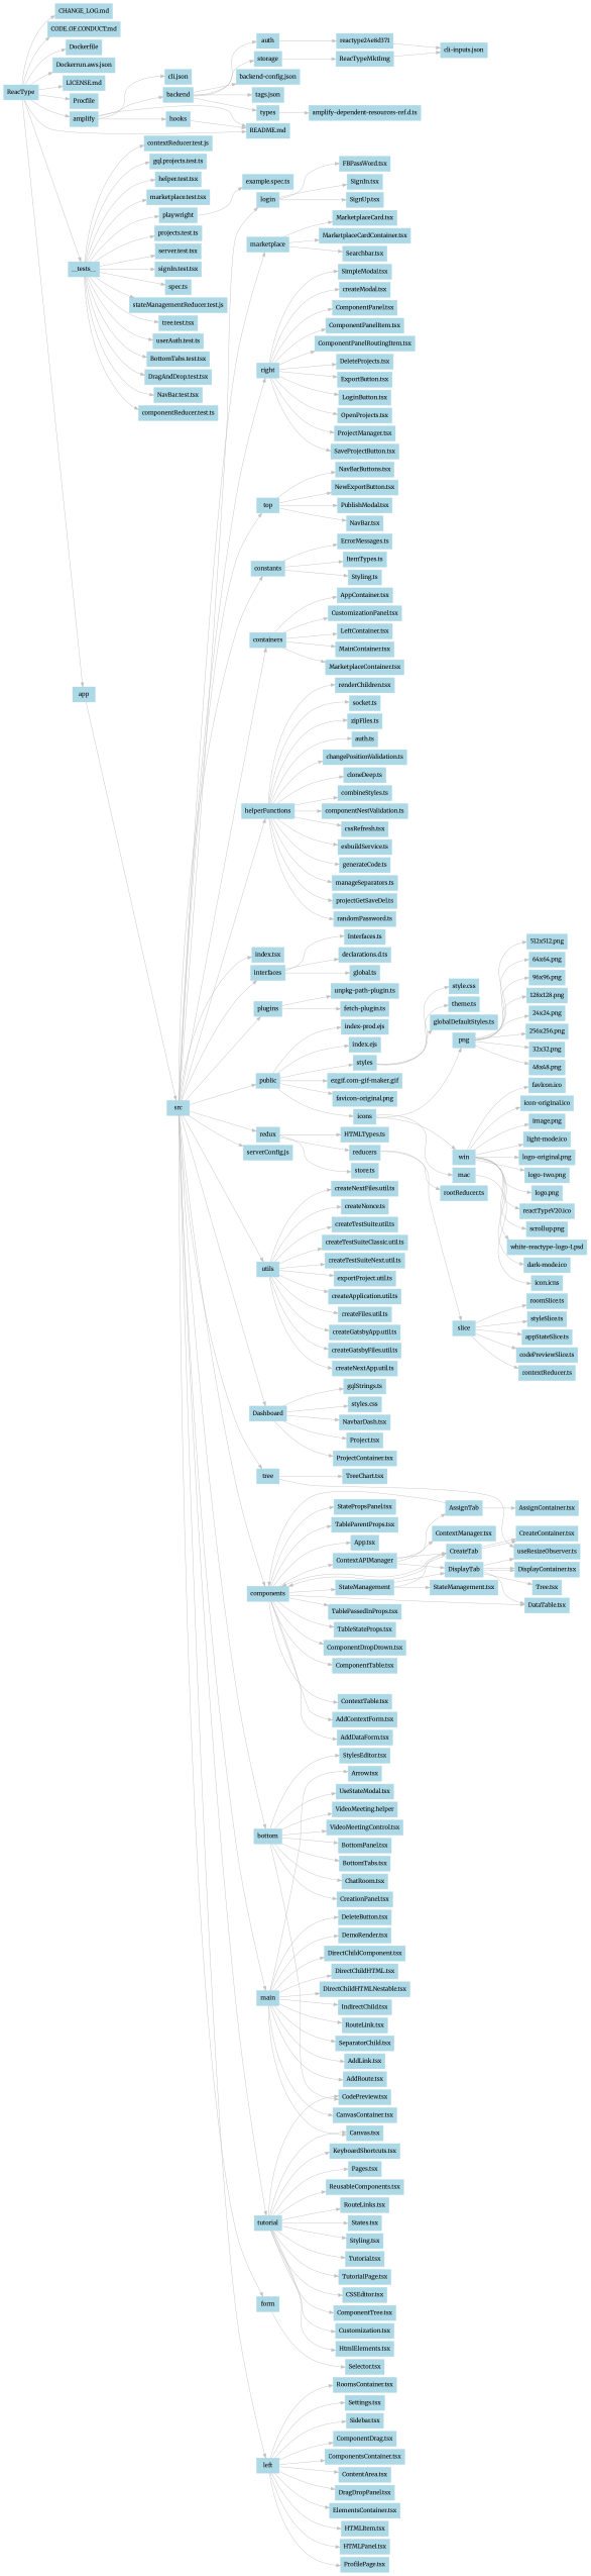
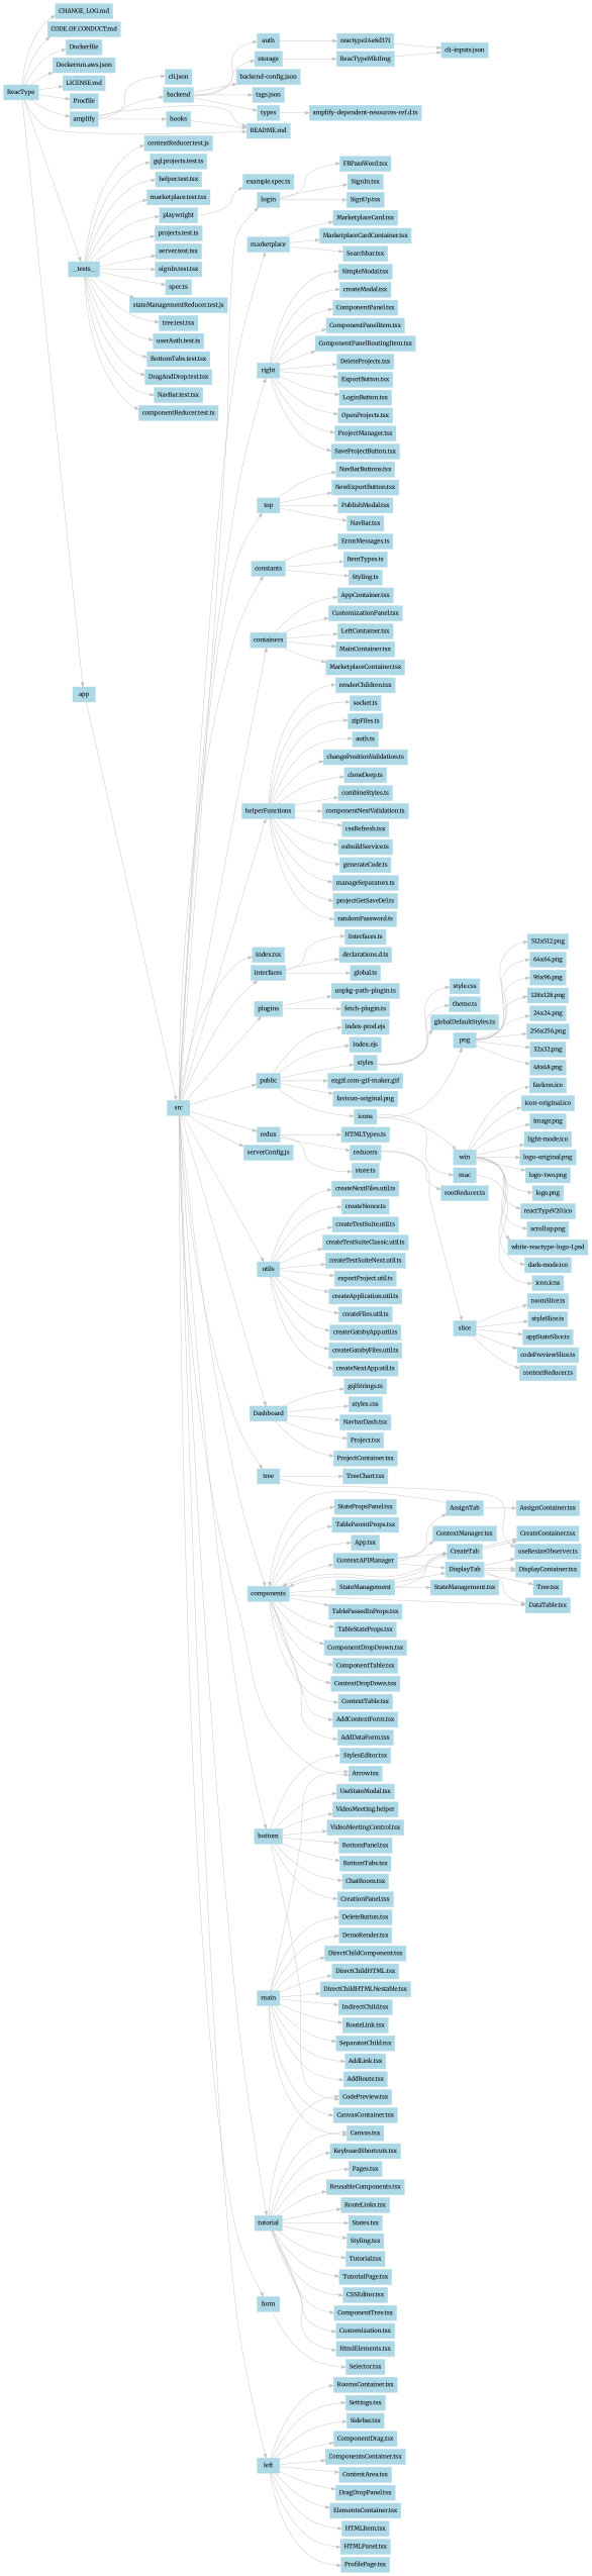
  digraph {
    fontname=Merriweather
    nodesep=0.1
    rankdir=LR
    ranksep=0.3
    node [color=lightblue fontname=Merriweather shape=box style=filled]
    edge [color=gray fontname=Merriweather]
    ReacType
    "CHANGE_LOG.md"
    "CODE_OF_CONDUCT.md"
    Dockerfile
    "Dockerrun.aws.json"
    "LICENSE.md"
    Procfile
    "README.md"
    __tests__
    amplify
    app
    "BottomTabs.test.tsx"
    "DragAndDrop.test.tsx"
    "NavBar.test.tsx"
    "componentReducer.test.ts"
    "contextReducer.test.js"
    "gql.projects.test.ts"
    "helper.test.tsx"
    "marketplace.test.tsx"
    playwright
    "projects.test.ts"
    "server.test.tsx"
    "signIn.test.tsx"
    "spec.ts"
    "stateManagementReducer.test.js"
    "tree.test.tsx"
    "userAuth.test.ts"
    backend
    "cli.json"
    hooks
    src
    "example.spec.ts"
    auth
    "backend-config.json"
    storage
    "tags.json"
    types
    reactype24e8d371
    ReacTypeMktImg
    "amplify-dependent-resources-ref.d.ts"
    "cli-inputs.json"
    Dashboard
    components
    bottom
    form
    left
    login
    main
    marketplace
    right
    top
    constants
    containers
    helperFunctions
    "index.tsx"
    interfaces
    plugins
    public
    redux
    "serverConfig.js"
    tree
    tutorial
    utils
    "NavbarDash.tsx"
    "Project.tsx"
    "ProjectContainer.tsx"
    "gqlStrings.ts"
    "styles.css"
    "App.tsx"
    ContextAPIManager
    "ComponentDropDrown.tsx"
    "ComponentTable.tsx"
+   "ContextDropDown.tsx"
    "ContextTable.tsx"
    "AddContextForm.tsx"
    "AddDataForm.tsx"
    "DataTable.tsx"
    StateManagement
    "StatePropsPanel.tsx"
    "TableParentProps.tsx"
    "TablePassedInProps.tsx"
    "TableStateProps.tsx"
    "BottomPanel.tsx"
    "BottomTabs.tsx"
    "ChatRoom.tsx"
    "CodePreview.tsx"
    "CreationPanel.tsx"
    "StylesEditor.tsx"
    "UseStateModal.tsx"
    n90 [label="VideoMeeting.helper"]
    "VideoMeetingControl.tsx"
    "Selector.tsx"
    "ComponentDrag.tsx"
    "ComponentsContainer.tsx"
    "ContentArea.tsx"
    "DragDropPanel.tsx"
    "ElementsContainer.tsx"
    "HTMLItem.tsx"
    "HTMLPanel.tsx"
    "ProfilePage.tsx"
    "RoomsContainer.tsx"
    "Settings.tsx"
    "Sidebar.tsx"
    "FBPassWord.tsx"
    "SignIn.tsx"
    "SignUp.tsx"
    "AddLink.tsx"
    "AddRoute.tsx"
    "Arrow.tsx"
    "Canvas.tsx"
    "CanvasContainer.tsx"
    "DeleteButton.tsx"
    "DemoRender.tsx"
    "DirectChildComponent.tsx"
    "DirectChildHTML.tsx"
    "DirectChildHTMLNestable.tsx"
    "IndirectChild.tsx"
    "RouteLink.tsx"
    "SeparatorChild.tsx"
    "MarketplaceCard.tsx"
    "MarketplaceCardContainer.tsx"
    "Searchbar.tsx"
    "ComponentPanel.tsx"
    "ComponentPanelItem.tsx"
    "ComponentPanelRoutingItem.tsx"
    "DeleteProjects.tsx"
    "ExportButton.tsx"
    "LoginButton.tsx"
    "OpenProjects.tsx"
    "ProjectManager.tsx"
    "SaveProjectButton.tsx"
    "SimpleModal.tsx"
    "createModal.tsx"
    "NavBar.tsx"
    "NavBarButtons.tsx"
    "NewExportButton.tsx"
    "PublishModal.tsx"
    "ErrorMessages.ts"
    "ItemTypes.ts"
    "Styling.ts"
    "AppContainer.tsx"
    "CustomizationPanel.tsx"
    "LeftContainer.tsx"
    "MainContainer.tsx"
    "MarketplaceContainer.tsx"
    "auth.ts"
    "changePositionValidation.ts"
    "cloneDeep.ts"
    "combineStyles.ts"
    "componentNestValidation.ts"
    "cssRefresh.tsx"
    "esbuildService.ts"
    "generateCode.ts"
    "manageSeparators.ts"
    "projectGetSaveDel.ts"
    "randomPassword.ts"
    "renderChildren.tsx"
    "socket.ts"
    "zipFiles.ts"
    "Interfaces.ts"
    "declarations.d.ts"
    "global.ts"
    "fetch-plugin.ts"
    "unpkg-path-plugin.ts"
    "ezgif.com-gif-maker.gif"
    "favicon-original.png"
    icons
    "index-prod.ejs"
    "index.ejs"
    styles
    "HTMLTypes.ts"
    reducers
    "store.ts"
    "useResizeObserver.ts"
    "TreeChart.tsx"
    "CSSEditor.tsx"
    "ComponentTree.tsx"
    "Customization.tsx"
    "HtmlElements.tsx"
    "KeyboardShortcuts.tsx"
    "Pages.tsx"
    "ReusableComponents.tsx"
    "RouteLinks.tsx"
    "States.tsx"
    "Styling.tsx"
    "Tutorial.tsx"
    "TutorialPage.tsx"
    "createApplication.util.ts"
    "createFiles.util.ts"
    "createGatsbyApp.util.ts"
    "createGatsbyFiles.util.ts"
    "createNextApp.util.ts"
    "createNextFiles.util.ts"
    "createNonce.ts"
    "createTestSuite.util.ts"
    "createTestSuiteClassic.util.ts"
    "createTestSuiteNext.util.ts"
    "exportProject.util.ts"
    AssignTab
    "ContextManager.tsx"
    CreateTab
    DisplayTab
    "StateManagement.tsx"
    "AssignContainer.tsx"
    "CreateContainer.tsx"
    "DisplayContainer.tsx"
    "Tree.tsx"
    mac
    png
    win
    "globalDefaultStyles.ts"
    "style.css"
    "theme.ts"
    "icon.icns"
    "128x128.png"
    "24x24.png"
    "256x256.png"
    "32x32.png"
    "48x48.png"
    "512x512.png"
    "64x64.png"
    "96x96.png"
    "dark-mode.ico"
    "favIcon.ico"
    "icon-original.ico"
    "image.png"
    "light-mode.ico"
    "logo-original.png"
    "logo-two.png"
    "logo.png"
    "reactTypeV20.ico"
    "scrollup.png"
    "white-reactype-logo-1.psd"
    "rootReducer.ts"
    slice
    "appStateSlice.ts"
    "codePreviewSlice.ts"
    "contextReducer.ts"
    "roomSlice.ts"
    "styleSlice.ts"
    ReacType -> "CHANGE_LOG.md"
    ReacType -> "CODE_OF_CONDUCT.md"
    ReacType -> Dockerfile
    ReacType -> "Dockerrun.aws.json"
    ReacType -> "LICENSE.md"
    ReacType -> Procfile
    ReacType -> "README.md"
    ReacType -> __tests__
    ReacType -> amplify
    ReacType -> app
    __tests__ -> "BottomTabs.test.tsx"
    __tests__ -> "DragAndDrop.test.tsx"
    __tests__ -> "NavBar.test.tsx"
    __tests__ -> "componentReducer.test.ts"
    __tests__ -> "contextReducer.test.js"
    __tests__ -> "gql.projects.test.ts"
    __tests__ -> "helper.test.tsx"
    __tests__ -> "marketplace.test.tsx"
    __tests__ -> playwright
    __tests__ -> "projects.test.ts"
    __tests__ -> "server.test.tsx"
    __tests__ -> "signIn.test.tsx"
    __tests__ -> "spec.ts"
    __tests__ -> "stateManagementReducer.test.js"
    __tests__ -> "tree.test.tsx"
    __tests__ -> "userAuth.test.ts"
    amplify -> "README.md"
    amplify -> backend
    amplify -> "cli.json"
    amplify -> hooks
    app -> src
    playwright -> "example.spec.ts"
    backend -> auth
    backend -> "backend-config.json"
    backend -> storage
    backend -> "tags.json"
    backend -> types
    hooks -> "README.md"
    src -> Dashboard
    src -> components
    src -> bottom
    src -> form
    src -> left
    src -> login
-   src -> main
+   src -> "Arrow.tsx"
    src -> marketplace
    src -> right
    src -> top
    src -> constants
    src -> containers
    src -> helperFunctions
    src -> "index.tsx"
    src -> interfaces
    src -> plugins
    src -> public
    src -> redux
    src -> "serverConfig.js"
    src -> tree
    src -> tutorial
    src -> utils
    auth -> reactype24e8d371
    storage -> ReacTypeMktImg
    types -> "amplify-dependent-resources-ref.d.ts"
    reactype24e8d371 -> "cli-inputs.json"
    ReacTypeMktImg -> "cli-inputs.json"
    Dashboard -> "NavbarDash.tsx"
    Dashboard -> "Project.tsx"
    Dashboard -> "ProjectContainer.tsx"
    Dashboard -> "gqlStrings.ts"
    Dashboard -> "styles.css"
    components -> "App.tsx"
    components -> ContextAPIManager
    components -> "ComponentDropDrown.tsx"
    components -> "ComponentTable.tsx"
+   components -> "ContextDropDown.tsx"
    components -> "ContextTable.tsx"
    components -> "AddContextForm.tsx"
    components -> "AddDataForm.tsx"
    components -> "DataTable.tsx"
    components -> StateManagement
    components -> "StatePropsPanel.tsx"
    components -> "TableParentProps.tsx"
    components -> "TablePassedInProps.tsx"
    components -> "TableStateProps.tsx"
    bottom -> "BottomPanel.tsx"
    bottom -> "BottomTabs.tsx"
    bottom -> "ChatRoom.tsx"
    bottom -> "CodePreview.tsx"
    bottom -> "CreationPanel.tsx"
    bottom -> "StylesEditor.tsx"
    bottom -> "UseStateModal.tsx"
    bottom -> n90
    bottom -> "VideoMeetingControl.tsx"
    form -> "Selector.tsx"
    left -> "ComponentDrag.tsx"
    left -> "ComponentsContainer.tsx"
    left -> "ContentArea.tsx"
    left -> "DragDropPanel.tsx"
    left -> "ElementsContainer.tsx"
    left -> "HTMLItem.tsx"
    left -> "HTMLPanel.tsx"
    left -> "ProfilePage.tsx"
    left -> "RoomsContainer.tsx"
    left -> "Settings.tsx"
    left -> "Sidebar.tsx"
    login -> "FBPassWord.tsx"
    login -> "SignIn.tsx"
    login -> "SignUp.tsx"
    main -> "AddLink.tsx"
    main -> "AddRoute.tsx"
    main -> "Arrow.tsx"
    main -> "Canvas.tsx"
    main -> "CanvasContainer.tsx"
    main -> "DeleteButton.tsx"
    main -> "DemoRender.tsx"
    main -> "DirectChildComponent.tsx"
    main -> "DirectChildHTML.tsx"
    main -> "DirectChildHTMLNestable.tsx"
    main -> "IndirectChild.tsx"
    main -> "RouteLink.tsx"
    main -> "SeparatorChild.tsx"
    marketplace -> "MarketplaceCard.tsx"
    marketplace -> "MarketplaceCardContainer.tsx"
    marketplace -> "Searchbar.tsx"
    right -> "ComponentPanel.tsx"
    right -> "ComponentPanelItem.tsx"
    right -> "ComponentPanelRoutingItem.tsx"
    right -> "DeleteProjects.tsx"
    right -> "ExportButton.tsx"
    right -> "LoginButton.tsx"
    right -> "OpenProjects.tsx"
    right -> "ProjectManager.tsx"
    right -> "SaveProjectButton.tsx"
    right -> "SimpleModal.tsx"
    right -> "createModal.tsx"
    top -> "NavBar.tsx"
    top -> "NavBarButtons.tsx"
    top -> "NewExportButton.tsx"
    top -> "PublishModal.tsx"
    constants -> "ErrorMessages.ts"
    constants -> "ItemTypes.ts"
    constants -> "Styling.ts"
    containers -> "AppContainer.tsx"
    containers -> "CustomizationPanel.tsx"
    containers -> "LeftContainer.tsx"
    containers -> "MainContainer.tsx"
    containers -> "MarketplaceContainer.tsx"
    helperFunctions -> "auth.ts"
    helperFunctions -> "changePositionValidation.ts"
    helperFunctions -> "cloneDeep.ts"
    helperFunctions -> "combineStyles.ts"
    helperFunctions -> "componentNestValidation.ts"
    helperFunctions -> "cssRefresh.tsx"
    helperFunctions -> "esbuildService.ts"
    helperFunctions -> "generateCode.ts"
    helperFunctions -> "manageSeparators.ts"
    helperFunctions -> "projectGetSaveDel.ts"
    helperFunctions -> "randomPassword.ts"
    helperFunctions -> "renderChildren.tsx"
    helperFunctions -> "socket.ts"
    helperFunctions -> "zipFiles.ts"
    interfaces -> "Interfaces.ts"
    interfaces -> "declarations.d.ts"
    interfaces -> "global.ts"
    plugins -> "fetch-plugin.ts"
    plugins -> "unpkg-path-plugin.ts"
    public -> "ezgif.com-gif-maker.gif"
    public -> "favicon-original.png"
    public -> icons
    public -> "index-prod.ejs"
    public -> "index.ejs"
    public -> styles
    redux -> "HTMLTypes.ts"
    redux -> reducers
    redux -> "store.ts"
    tree -> "useResizeObserver.ts"
    tree -> "TreeChart.tsx"
    tutorial -> "CodePreview.tsx"
    tutorial -> "Canvas.tsx"
    tutorial -> "CSSEditor.tsx"
    tutorial -> "ComponentTree.tsx"
    tutorial -> "Customization.tsx"
    tutorial -> "HtmlElements.tsx"
    tutorial -> "KeyboardShortcuts.tsx"
    tutorial -> "Pages.tsx"
    tutorial -> "ReusableComponents.tsx"
    tutorial -> "RouteLinks.tsx"
    tutorial -> "States.tsx"
    tutorial -> "Styling.tsx"
    tutorial -> "Tutorial.tsx"
    tutorial -> "TutorialPage.tsx"
    utils -> "createApplication.util.ts"
    utils -> "createFiles.util.ts"
    utils -> "createGatsbyApp.util.ts"
    utils -> "createGatsbyFiles.util.ts"
    utils -> "createNextApp.util.ts"
    utils -> "createNextFiles.util.ts"
    utils -> "createNonce.ts"
    utils -> "createTestSuite.util.ts"
    utils -> "createTestSuiteClassic.util.ts"
    utils -> "createTestSuiteNext.util.ts"
    utils -> "exportProject.util.ts"
    ContextAPIManager -> AssignTab
    ContextAPIManager -> "ContextManager.tsx"
    ContextAPIManager -> CreateTab
    ContextAPIManager -> DisplayTab
    StateManagement -> CreateTab
    StateManagement -> DisplayTab
    StateManagement -> "StateManagement.tsx"
    icons -> mac
    icons -> png
    icons -> win
    styles -> "globalDefaultStyles.ts"
    styles -> "style.css"
    styles -> "theme.ts"
    reducers -> "rootReducer.ts"
    reducers -> slice
    AssignTab -> components
    AssignTab -> "AssignContainer.tsx"
    CreateTab -> components
    CreateTab -> components
    CreateTab -> "CreateContainer.tsx"
    CreateTab -> "CreateContainer.tsx"
    DisplayTab -> "DataTable.tsx"
    DisplayTab -> "useResizeObserver.ts"
    DisplayTab -> "DisplayContainer.tsx"
    DisplayTab -> "DisplayContainer.tsx"
    DisplayTab -> "Tree.tsx"
    mac -> "icon.icns"
    png -> "128x128.png"
    png -> "24x24.png"
    png -> "256x256.png"
    png -> "32x32.png"
    png -> "48x48.png"
    png -> "512x512.png"
    png -> "64x64.png"
    png -> "96x96.png"
    win -> "dark-mode.ico"
    win -> "favIcon.ico"
    win -> "icon-original.ico"
    win -> "image.png"
    win -> "light-mode.ico"
    win -> "logo-original.png"
    win -> "logo-two.png"
    win -> "logo.png"
    win -> "reactTypeV20.ico"
    win -> "scrollup.png"
    win -> "white-reactype-logo-1.psd"
    slice -> "appStateSlice.ts"
    slice -> "codePreviewSlice.ts"
    slice -> "contextReducer.ts"
    slice -> "roomSlice.ts"
    slice -> "styleSlice.ts"
  }
